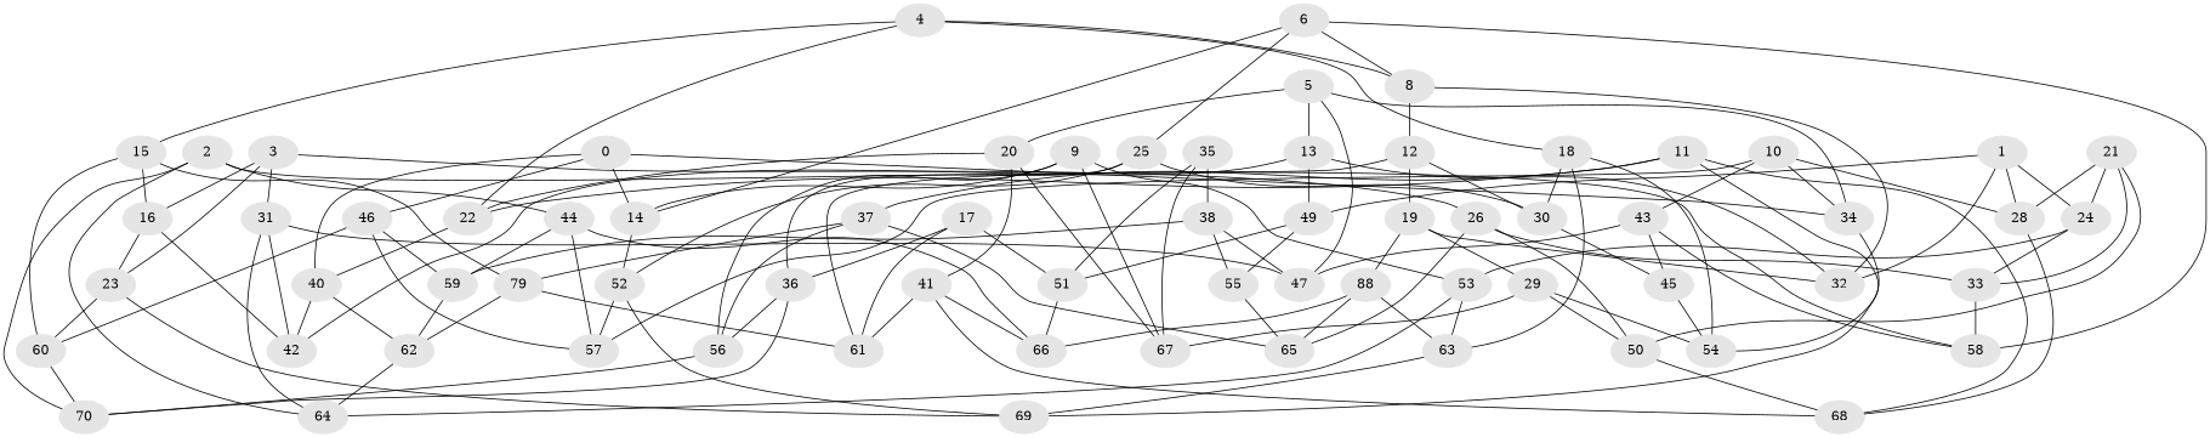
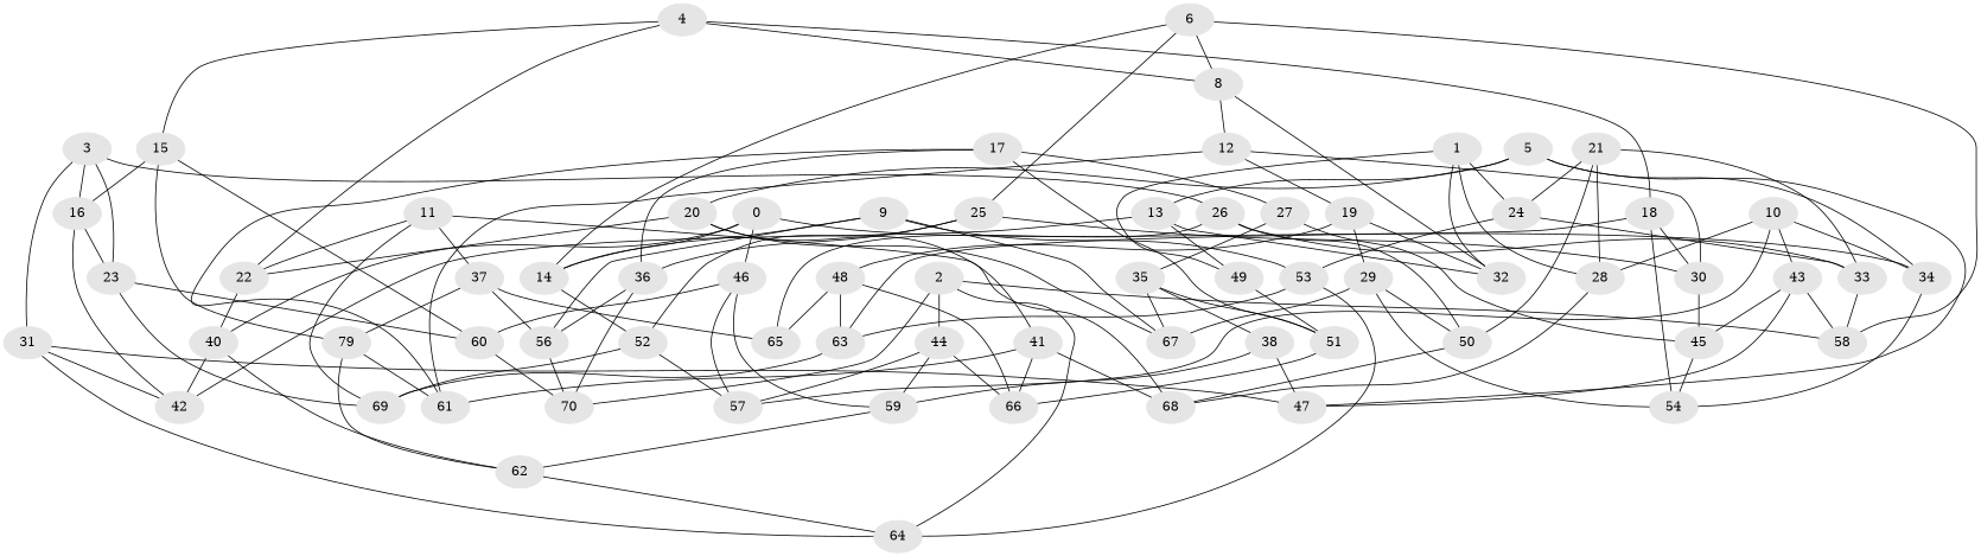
  graph {
    node [color=gray90 style=filled]
    1
    24
    28
    32
    49
    53
    33
    68
    51
-   55
    2
    44
    58
    64
    70
    57
    59
    66
    3
    16
    23
    26
    31
    42
    69
    60
    50
    65
    47
    4
    8
    15
    18
    22
    12
    n36 [label=79]
    30
    54
    63
    40
    5
    13
    20
    34
    67
    41
    6
    14
    25
    52
    36
    n52 [label=0]
    46
    62
    19
    61
    9
    56
    10
    43
    45
    11
    37
    29
-   48 [label=88]
+   48
    17
+   27
    35
    21
    38
    1 -- 24
    1 -- 28
    1 -- 32
    1 -- 49
    24 -- 53
    24 -- 33
    28 -- 68
    49 -- 51
-   49 -- 55
    53 -- 64
    53 -- 63
    33 -- 58
    51 -- 66
-   55 -- 65
    2 -- 44
    2 -- 58
    2 -- 64
    2 -- 70
    44 -- 57
    44 -- 59
    44 -- 66
    59 -- 62
    3 -- 16
    3 -- 23
    3 -- 26
    3 -- 31
    16 -- 23
    16 -- 42
    23 -- 69
    23 -- 60
    26 -- 33
    26 -- 50
    26 -- 65
    31 -- 64
    31 -- 42
    31 -- 47
    60 -- 70
    50 -- 68
    4 -- 8
    4 -- 15
    4 -- 18
    4 -- 22
    8 -- 32
    8 -- 12
    15 -- 16
    15 -- 60
    15 -- n36
    18 -- 30
    18 -- 54
    18 -- 63
    22 -- 40
    12 -- 30
    12 -- 19
    12 -- 61
    n36 -- 62
    n36 -- 61
    30 -- 45
    63 -- 69
    40 -- 42
    40 -- 62
    5 -- 47
    5 -- 13
    5 -- 20
    5 -- 34
    13 -- 32
    13 -- 49
    13 -- 42
    20 -- 22
    20 -- 67
    20 -- 41
    34 -- 54
    41 -- 68
    41 -- 66
    41 -- 61
    6 -- 58
    6 -- 8
    6 -- 14
    6 -- 25
    14 -- 52
    25 -- 30
    25 -- 52
    25 -- 36
    52 -- 57
    52 -- 69
    36 -- 70
    36 -- 56
    n52 -- 40
    n52 -- 34
    n52 -- 14
    n52 -- 46
    46 -- 57
    46 -- 59
    46 -- 60
    62 -- 64
    19 -- 32
    19 -- 29
    19 -- 48
    9 -- 53
    9 -- 67
    9 -- 14
    9 -- 56
    56 -- 70
    10 -- 28
    10 -- 57
    10 -- 34
    10 -- 43
    43 -- 58
    43 -- 47
    43 -- 45
    45 -- 54
    11 -- 68
    11 -- 69
    11 -- 22
    11 -- 37
    37 -- 65
    37 -- n36
    37 -- 56
    29 -- 50
    29 -- 54
    29 -- 67
    48 -- 66
    48 -- 65
    48 -- 63
    17 -- 51
    17 -- 36
    17 -- 61
+   17 -- 27
+   27 -- 45
+   27 -- 35
    35 -- 51
    35 -- 67
    35 -- 38
    21 -- 24
    21 -- 28
    21 -- 33
    21 -- 50
-   38 -- 55
    38 -- 59
    38 -- 47
  }
